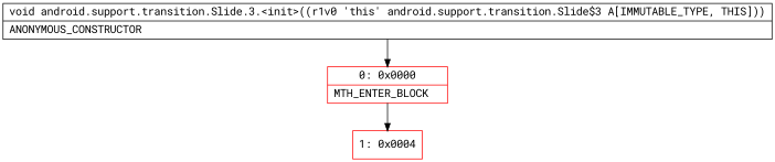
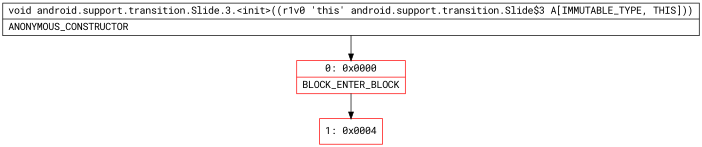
  digraph {
    fontname="Roboto Mono"
    node [color=red shape=record fontname="Roboto Mono"]
    edge [fontname="Roboto Mono"]
-   n1 [label="{0\:\ 0x0000|MTH_ENTER_BLOCK\l}"]
+   n1 [label="{0\:\ 0x0000|BLOCK_ENTER_BLOCK\l}"]
    n2 [label="{1\:\ 0x0004}"]
    n3 [label="{void android.support.transition.Slide.3.\<init\>((r1v0 'this' android.support.transition.Slide$3 A[IMMUTABLE_TYPE, THIS]))  | ANONYMOUS_CONSTRUCTOR\l}" color=""]
    subgraph cluster_1 {
      label="R(0)"
    }
    n1 -> n2
    n3 -> n1
  }
